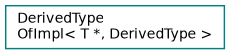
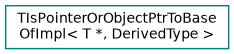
  digraph {
    rankdir=LR
-   n1 [color=teal fillcolor=white fontname=Helvetica fontsize=10 height=0.2 label="DerivedType\lOfImpl\< T *, DerivedType \>" shape=box style=filled width=0.4]
+   n1 [color=teal fillcolor=white fontname=Helvetica fontsize=10 height=0.2 label="TIsPointerOrObjectPtrToBase\lOfImpl\< T *, DerivedType \>" shape=box style=filled width=0.4]
  }
